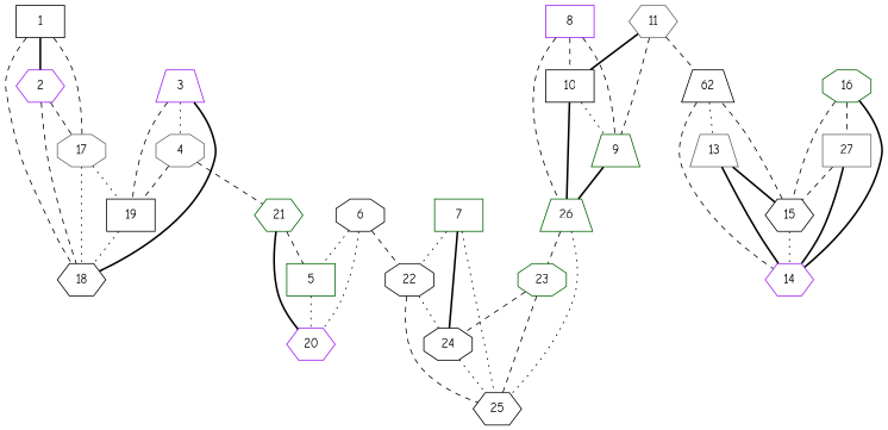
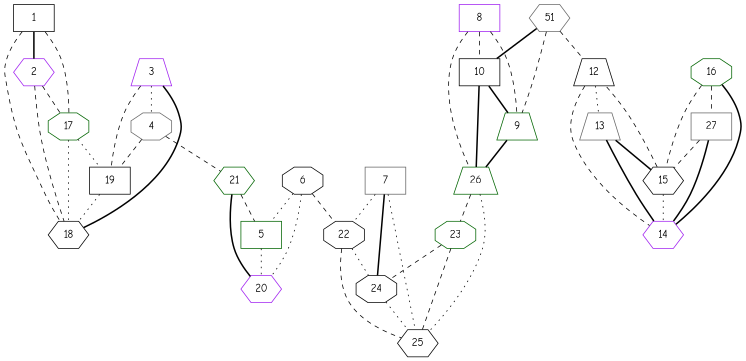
  graph {
    fontname="Comic Neue"
    node [aaLength=3 color=black fontname="Comic Neue" sequence=vanDerWaals shape=hexagon type=0]
    edge [distance0=9.0 fontname="Comic Neue" frequency=1 style=dashed type0=1]
    1 [aaLength=20 sequence=ESVKEFLAKAKEDFLKKWET shape=box]
    2 [color=purple sequence=QLD]
    18 [aaLength=8 sequence=GRVMLVKH type=1]
-   17 [aaLength=9 color=gray40 sequence=FDRIKTLGT shape=octagon type=1]
+   17 [aaLength=9 color=darkgreen sequence=FDRIKTLGT shape=octagon type=1]
    19 [aaLength=8 sequence=HYAMKILD shape=box type=1]
    3 [aaLength=7 color=purple sequence=KQKVVKL shape=trapezium]
    4 [aaLength=15 color=gray40 sequence=QIEHTLNEKRILQAV shape=octagon]
    21 [aaLength=6 color=darkgreen sequence=LEFSFK type=1]
    5 [aaLength=10 color=darkgreen sequence=EMFSHLRRIG shape=box]
    20 [aaLength=7 color=purple sequence=NLYMVME type=1]
    6 [aaLength=22 sequence=SEPHARFYAAQIVLTFEYLHSL shape=octagon]
    22 [aaLength=2 sequence=LI shape=octagon type=1]
    24 [sequence=LLI shape=octagon type=1]
    25 [sequence=IQV type=1]
-   7 [color=darkgreen sequence=KPE shape=box]
+   7 [color=gray40 sequence=KPE shape=box]
    8 [aaLength=5 color=purple sequence=TPEYL shape=box]
    10 [aaLength=18 sequence=KAVDWWALGVLIYEMAAG shape=box]
    9 [aaLength=6 color=darkgreen sequence=APEIIL shape=trapezium]
    26 [aaLength=2 color=darkgreen sequence=CG shape=trapezium type=1]
    23 [aaLength=2 color=darkgreen sequence=KR shape=octagon type=1]
-   11 [aaLength=12 color=gray40 sequence=EPIQIYEKIVSG]
-   12 [aaLength=12 sequence=SSDLKDLLRNLL shape=trapezium label=62]
+   11 [aaLength=12 color=gray40 sequence=EPIQIYEKIVSG label=51]
+   12 [aaLength=12 sequence=SSDLKDLLRNLL shape=trapezium]
    13 [aaLength=6 color=gray40 sequence=VNDIKN shape=trapezium]
    14 [aaLength=6 color=purple sequence=KWFATT]
    15 [aaLength=7 sequence=DWIAIYQ]
    16 [aaLength=8 color=darkgreen shape=octagon]
    27 [aaLength=2 color=gray40 shape=box type=1]
    1 -- 2 [distance0=38.78328 style=bold type0=2]
    1 -- 18 [distance0=42.27177 type0=3]
    1 -- 17 [distance0=30.37931]
    2 -- 18 [distance0=30.54785 type0=2]
    2 -- 17 [distance0=26.32814 distance1=1.0 frequency=2 type1=4]
    17 -- 18 [distance0=12.0 distance1=3.0 frequency=2 style=dotted type1=4]
    17 -- 19 [distance0=25.0 style=dotted type0=2]
    19 -- 18 [distance0=13.0 style=dotted]
    3 -- 18 [distance0=33.24876 style=bold type0=3]
    3 -- 19 [distance0=26.99037 type0=2]
    3 -- 4 [distance0=14.63347 distance1=1.0 frequency=2 style=dotted type1=4]
    4 -- 19 [distance0=20.95913 type0=2]
    4 -- 21 [distance0=25.83187 distance1=7.0 frequency=2 type0=3 type1=4]
    21 -- 5 [distance0=22.6962 type0=2]
    5 -- 20 [distance0=14.76881 style=dotted]
    20 -- 21 [style=bold]
    6 -- 5 [distance0=15.16628 style=dotted]
    6 -- 20 [distance0=25.23101 style=dotted type0=3]
    6 -- 22 [distance0=24.28176 distance1=1.0 frequency=2 type0=2 type1=4]
    22 -- 24 [distance0=10.0 style=dotted]
    22 -- 25 [distance0=18.0 type0=3]
    24 -- 25 [distance0=8.0 distance1=5.0 frequency=2 style=dotted type1=4]
    7 -- 22 [distance0=13.24539 style=dotted type0=2]
    7 -- 24 [distance0=12.46757 distance1=1.0 frequency=2 style=bold type1=4]
    7 -- 25 [distance0=16.83568 style=dotted type0=3]
    8 -- 10 [distance0=19.42461 type0=2]
    8 -- 9 [distance0=6.760325 distance1=0.0 frequency=2 type1=5]
    8 -- 26 [distance0=22.98218 type0=3]
-   10 -- 9 [distance0=15.36504 style=dotted]
+   10 -- 9 [distance0=15.36504 style=bold]
    10 -- 26 [distance0=26.1866 style=bold type0=3]
    9 -- 26 [distance0=26.98681 style=bold type0=3]
    26 -- 25 [distance0=19.0 style=dotted type0=2]
    26 -- 23 [distance0=10.0]
    23 -- 24 [distance0=17.0 type0=3]
    23 -- 25
    11 -- 10 [distance0=29.66827 style=bold]
    11 -- 9 [distance0=36.38184 type0=3]
    11 -- 12 [distance0=30.50936 distance1=8.0 frequency=2 type0=2 type1=4]
    12 -- 13 [distance0=27.05187 distance1=14.0 frequency=2 style=dotted type1=4]
    12 -- 14 [distance0=34.95156 type0=3]
    13 -- 14 [distance0=8.149831 distance1=1.0 frequency=2 style=bold type1=4]
    13 -- 15 [distance0=21.64011 style=bold type0=2]
    15 -- 12 [distance0=46.19872 type0=3]
    15 -- 14 [distance0=14.73874 style=dotted]
    16 -- 14 [distance0=70.1066 style=bold type0=3]
    16 -- 15 [distance0=68.32269 type0=2]
    16 -- 27 [distance0=31.18726 distance1=0.0 frequency=2 type1=4]
    27 -- 14 [distance0=85.26595 style=bold type0=3]
    27 -- 15 [distance0=78.3189 type0=2]
  }
